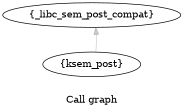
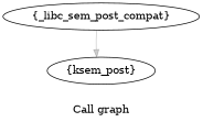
  digraph {
    label="Call graph"
    n1 [label="{_libc_sem_post_compat}"]
    n2 [label="{ksem_post}"]
-   n2 -> n1 [color="#00000033"]
+   n1 -> n2 [color="#00000033"]
  }
